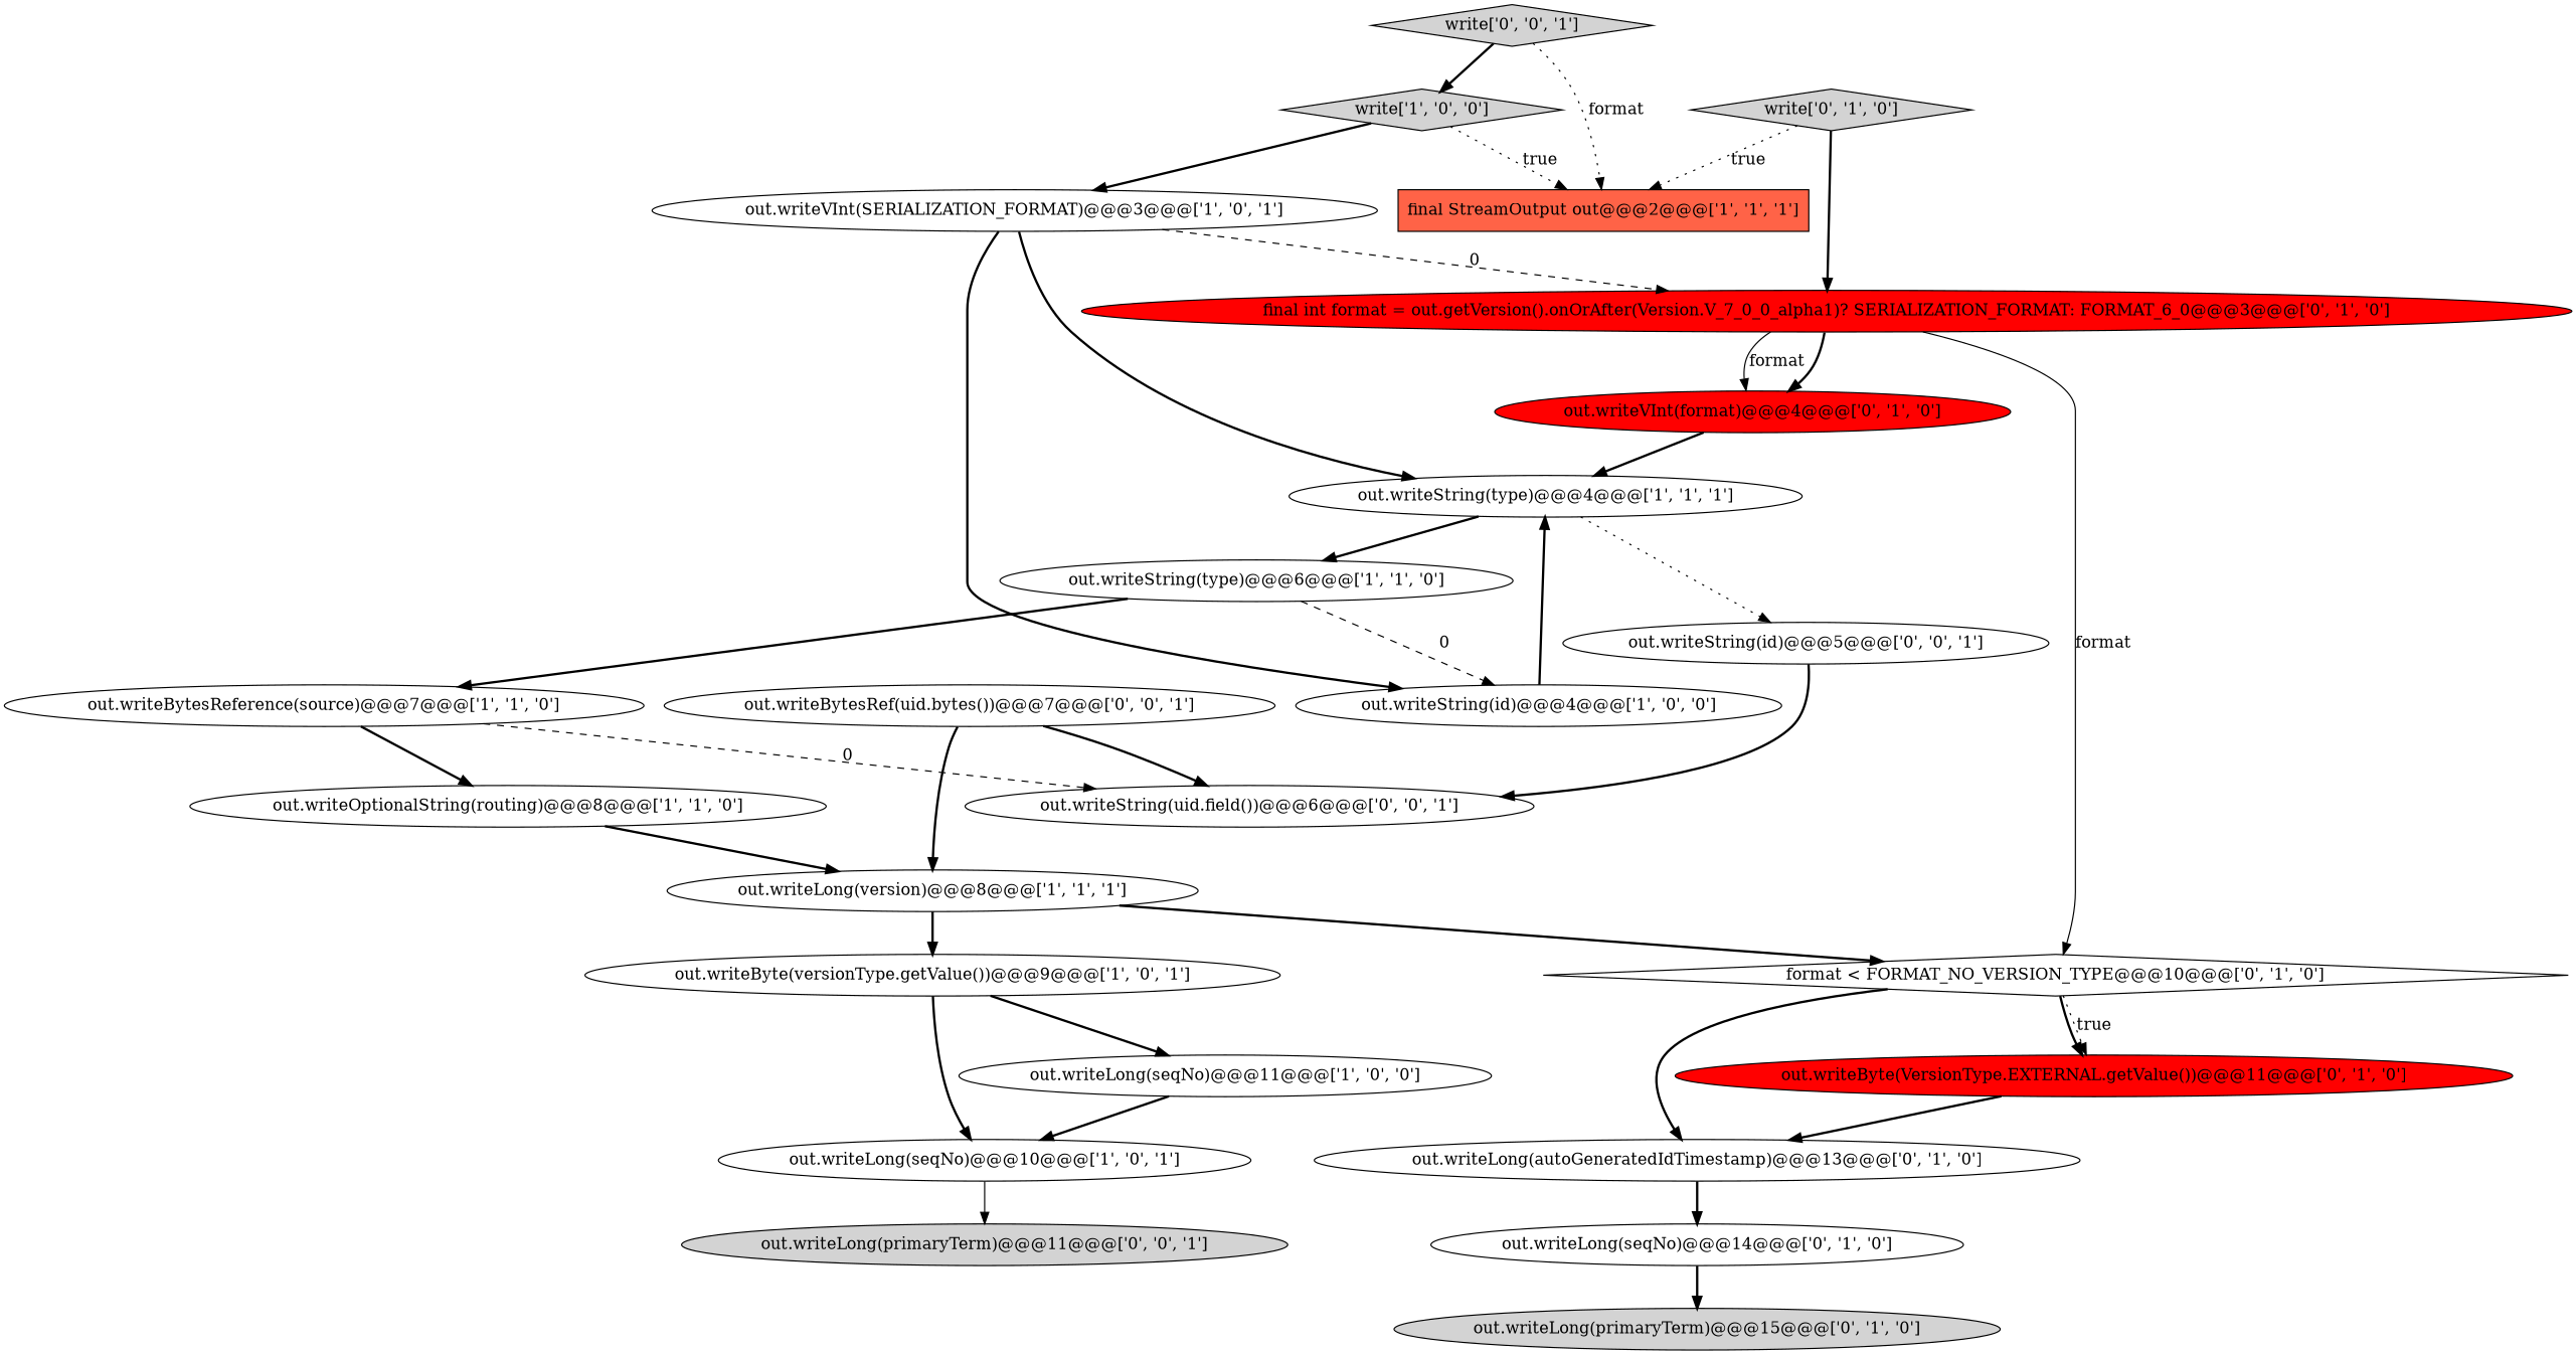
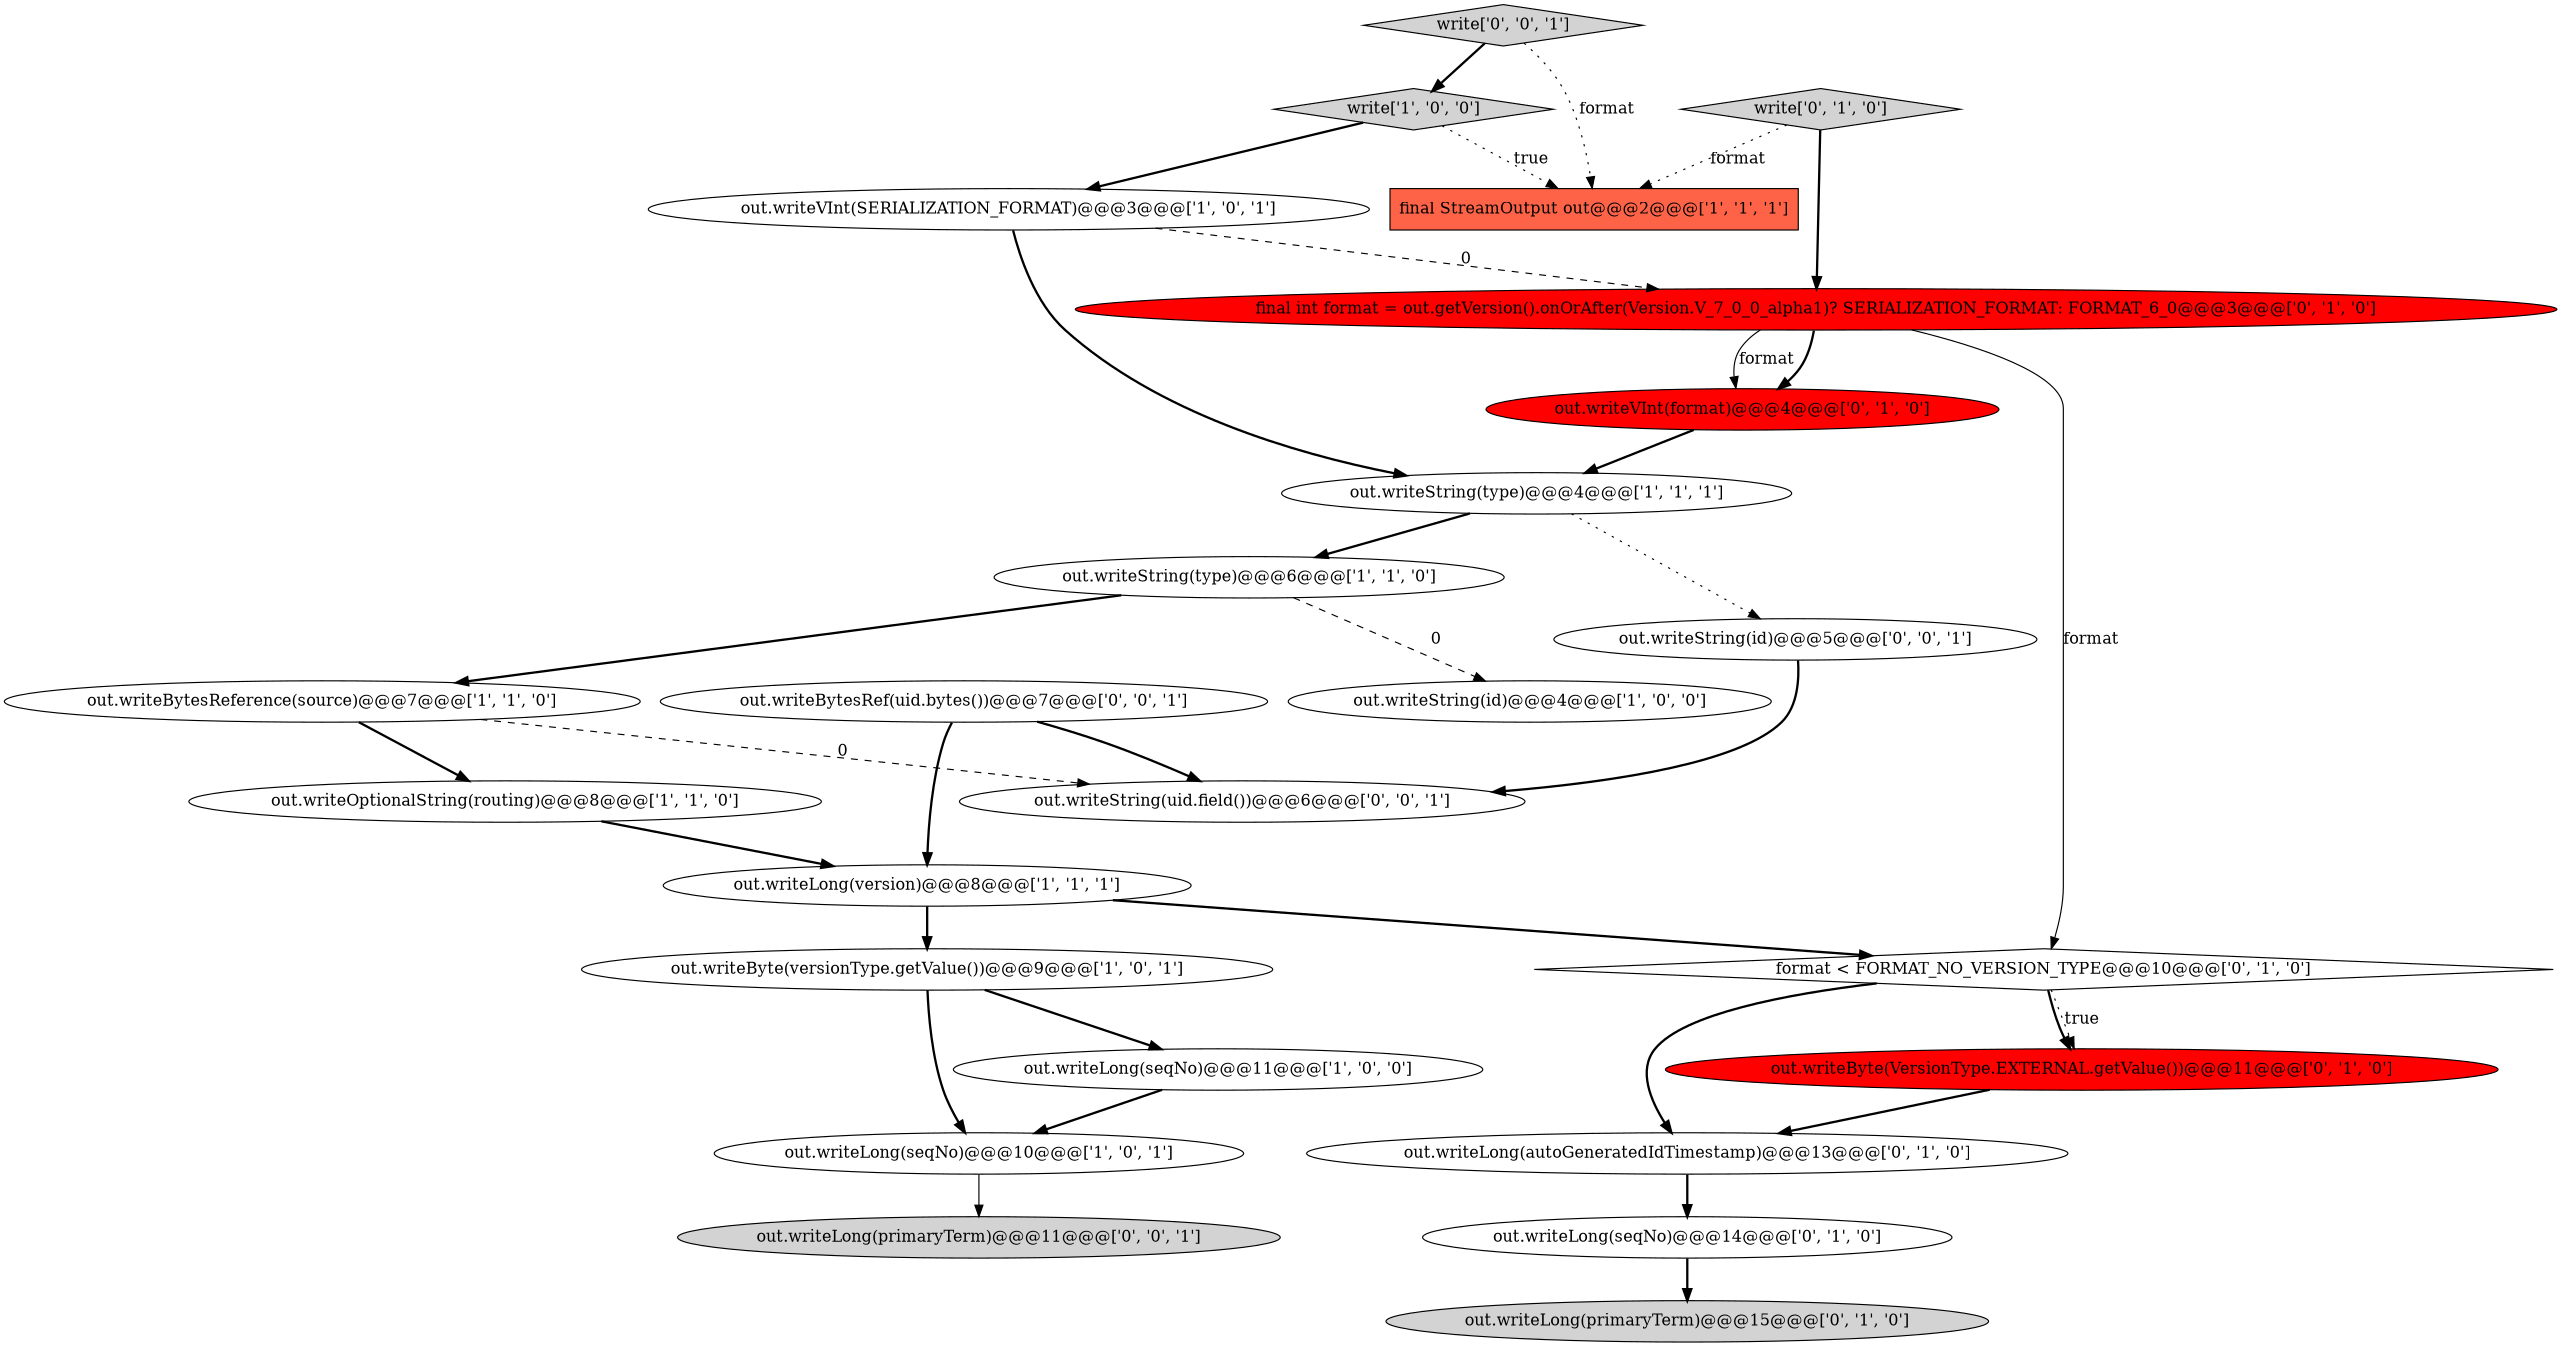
  digraph {
    node [fillcolor=white shape=ellipse style=filled]
    edge [style=bold]
    n1 [fillcolor=red label="out.writeVInt(format)@@@4@@@['0', '1', '0']"]
    n2 [label="out.writeString(type)@@@4@@@['1', '1', '1']"]
    n3 [label="out.writeString(id)@@@5@@@['0', '0', '1']"]
    n4 [label="out.writeString(type)@@@6@@@['1', '1', '0']"]
    n5 [label="format < FORMAT_NO_VERSION_TYPE@@@10@@@['0', '1', '0']" shape=diamond]
    n6 [fillcolor=red label="out.writeByte(VersionType.EXTERNAL.getValue())@@@11@@@['0', '1', '0']"]
    n7 [label="out.writeLong(autoGeneratedIdTimestamp)@@@13@@@['0', '1', '0']"]
    n8 [label="out.writeLong(seqNo)@@@14@@@['0', '1', '0']"]
    n9 [fillcolor=red label="final int format = out.getVersion().onOrAfter(Version.V_7_0_0_alpha1)? SERIALIZATION_FORMAT: FORMAT_6_0@@@3@@@['0', '1', '0']"]
    n10 [fillcolor=lightgray label="write['1', '0', '0']" shape=diamond]
    n11 [label="out.writeVInt(SERIALIZATION_FORMAT)@@@3@@@['1', '0', '1']"]
    n12 [fillcolor=tomato label="final StreamOutput out@@@2@@@['1', '1', '1']" shape=box]
    n13 [label="out.writeString(id)@@@4@@@['1', '0', '0']"]
    n14 [label="out.writeString(uid.field())@@@6@@@['0', '0', '1']"]
    n15 [fillcolor=lightgray label="out.writeLong(primaryTerm)@@@11@@@['0', '0', '1']"]
    n16 [label="out.writeBytesRef(uid.bytes())@@@7@@@['0', '0', '1']"]
    n17 [label="out.writeLong(version)@@@8@@@['1', '1', '1']"]
    n18 [fillcolor=lightgray label="out.writeLong(primaryTerm)@@@15@@@['0', '1', '0']"]
    n19 [label="out.writeBytesReference(source)@@@7@@@['1', '1', '0']"]
    n20 [label="out.writeOptionalString(routing)@@@8@@@['1', '1', '0']"]
    n21 [label="out.writeByte(versionType.getValue())@@@9@@@['1', '0', '1']"]
    n22 [label="out.writeLong(seqNo)@@@10@@@['1', '0', '1']"]
    n23 [label="out.writeLong(seqNo)@@@11@@@['1', '0', '0']"]
    n24 [fillcolor=lightgray label="write['0', '0', '1']" shape=diamond]
    n25 [fillcolor=lightgray label="write['0', '1', '0']" shape=diamond]
    n1 -> n2
    n2 -> n3 [style=dotted]
    n2 -> n4
    n3 -> n14
    n4 -> n13 [label=0 style=dashed]
    n4 -> n19
    n5 -> n6 [label=true style=dotted]
    n5 -> n6
    n5 -> n7
    n6 -> n7
    n7 -> n8
    n8 -> n18
    n9 -> n1
    n9 -> n1 [label=format style=solid]
    n9 -> n5 [label=format style=solid]
    n10 -> n11
    n10 -> n12 [label=true style=dotted]
    n11 -> n2
    n11 -> n9 [label=0 style=dashed]
-   n11 -> n13
-   n13 -> n2
    n16 -> n14
    n16 -> n17
    n17 -> n5
    n17 -> n21
    n19 -> n14 [label=0 style=dashed]
    n19 -> n20
    n20 -> n17
    n21 -> n22
    n21 -> n23
    n22 -> n15 [style=solid]
    n23 -> n22
    n24 -> n10
    n24 -> n12 [label=format style=dotted]
    n25 -> n9
-   n25 -> n12 [label=true style=dotted]
+   n25 -> n12 [label=format style=dotted]
  }
